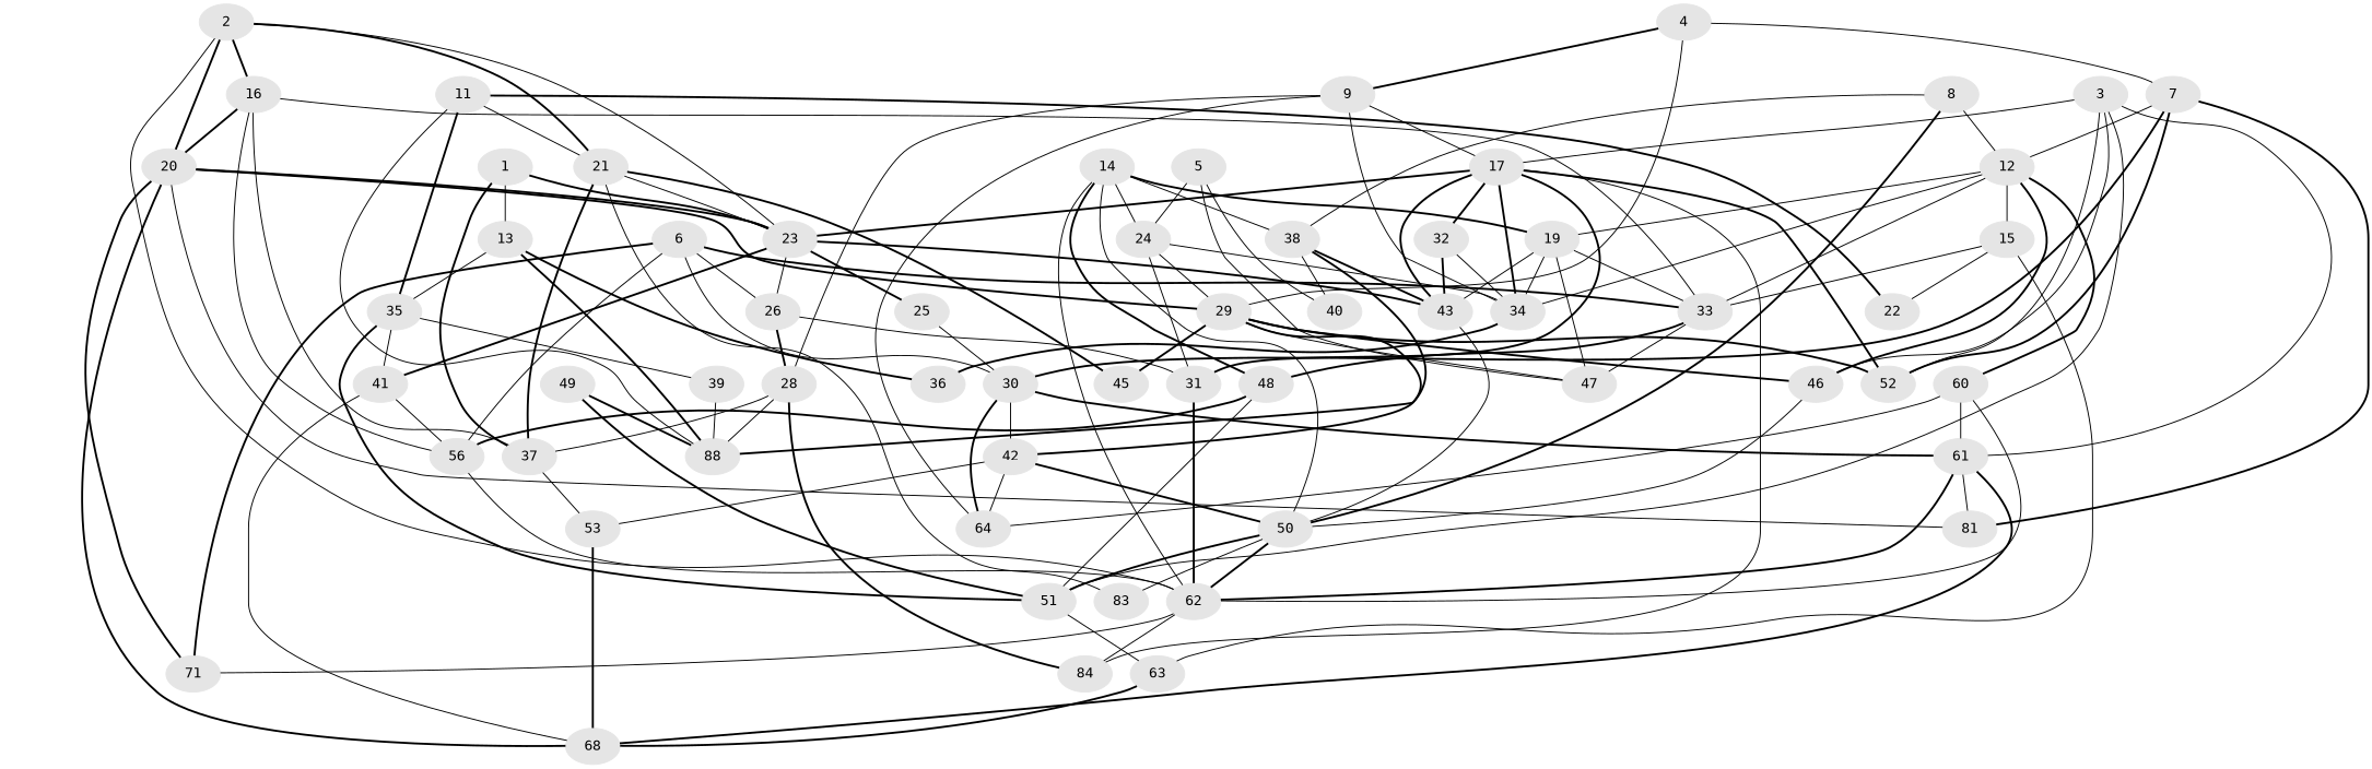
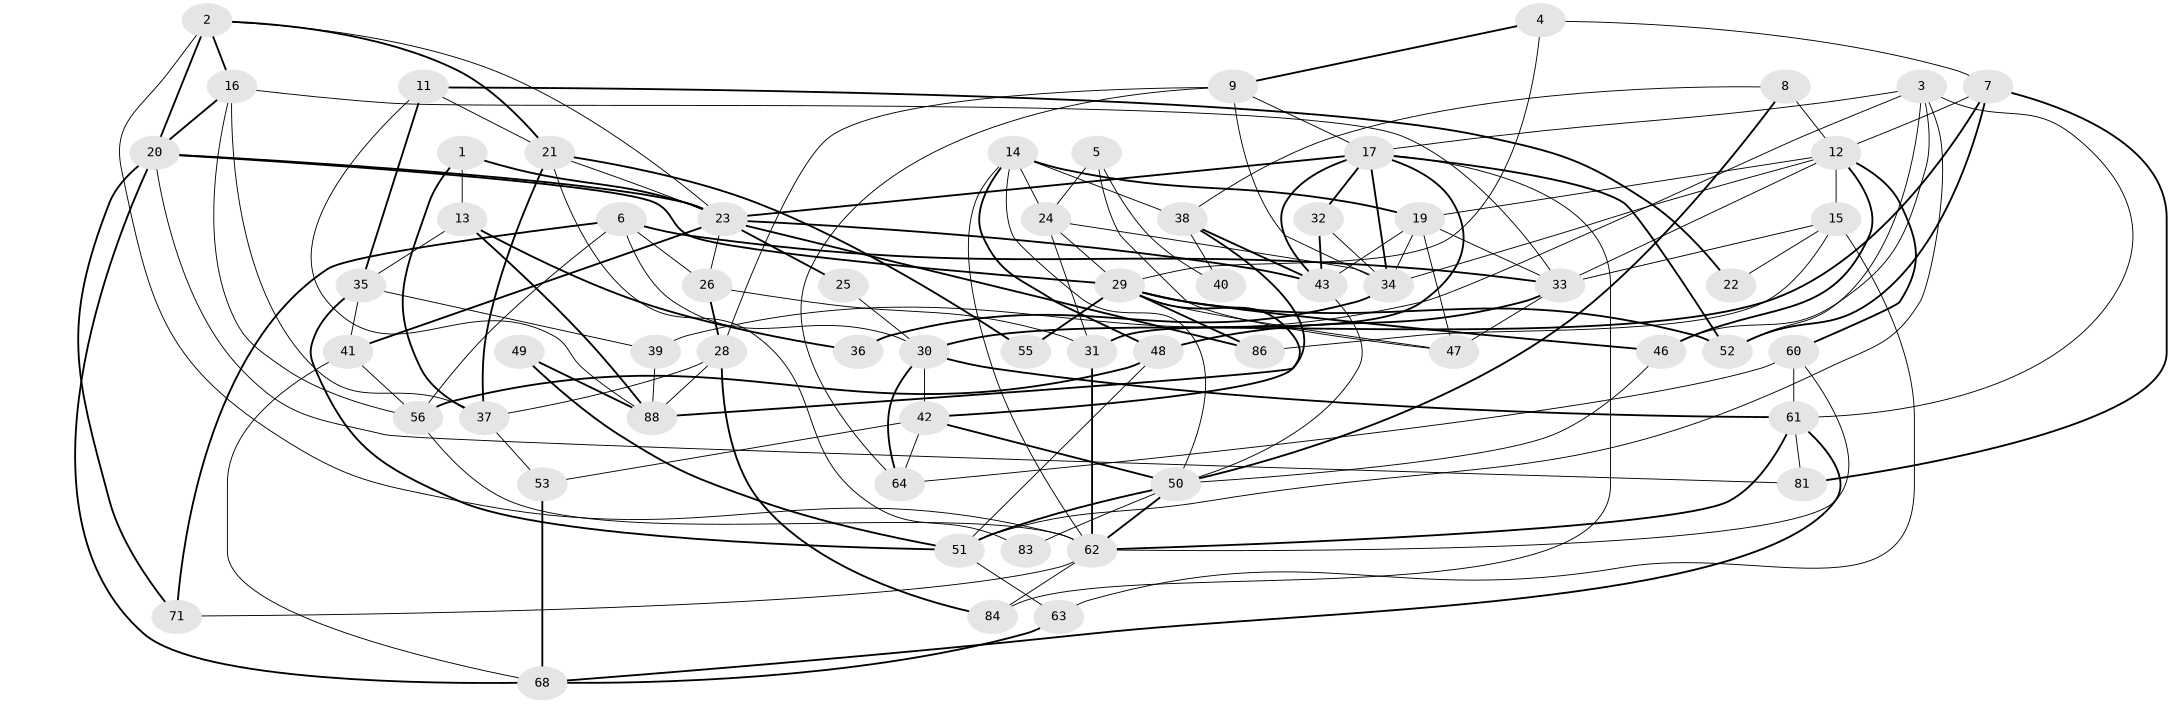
  graph {
    fontname="DejaVu Sans Mono"
    node [color=gray90 fontname="DejaVu Sans Mono" style=filled]
    edge [fontname="DejaVu Sans Mono" style=solid]
    1 [super="+58"]
    13
    23 [super="+54"]
    37 [super="+65"]
    35
    88 [super="+90"]
    36
    26
+   86
    43 [super="+78"]
    25
    41
    53
    2 [super="+10"]
    n15 [label=16 super="+91"]
    20 [super="+66"]
    21 [super="+59"]
    62 [super="+87"]
    33 [super="+79"]
    56 [super="+73"]
    29 [super="+80"]
    71
    81
    68 [super="+76"]
-   45
+   45 [label=55]
    83
    84
    3 [super="+85"]
    17 [super="+27"]
    39
    46
    51 [super="+69"]
    52
    61 [super="+72"]
    34 [super="+77"]
    31
    32
    50 [super="+74"]
    63
    7 [super="+75"]
    30 [super="+55"]
    12 [super="+16"]
    4
    9
    28
    64 [super="+89"]
    47
    42
    5
    24
    40
    6 [super="+44"]
    48
    15 [super="+57"]
    19 [super="+82"]
    60
    8
    38
    11
    22
    14 [super="+70"]
    49
    1 -- 13
    1 -- 23 [style=bold]
    1 -- 37 [style=bold]
    13 -- 35
    13 -- 88 [style=bold]
    13 -- 36 [style=bold]
    23 -- 26
+   23 -- 86 [style=bold]
    23 -- 43 [style=bold]
    23 -- 25 [style=bold]
    23 -- 41 [style=bold]
    37 -- 53
    35 -- 41
    35 -- 39
    35 -- 51 [style=bold]
    26 -- 31
    26 -- 28 [style=bold]
    43 -- 50
    25 -- 30
    41 -- 56
    41 -- 68
    53 -- 68 [style=bold]
    2 -- 23
    2 -- n15 [style=bold]
    2 -- 20 [style=bold weight=2]
    2 -- 21 [style=bold]
    2 -- 62
    n15 -- 37
    n15 -- 20 [style=bold]
    n15 -- 33 [weight=2]
    n15 -- 56
    20 -- 23 [style=bold]
    20 -- 29 [style=bold]
    20 -- 71 [style=bold]
    20 -- 81
    20 -- 68 [style=bold]
    21 -- 23
    21 -- 37 [style=bold]
    21 -- 45 [style=bold]
    21 -- 83
    62 -- 71
    62 -- 84
    33 -- 47
    33 -- 48 [style=bold]
    56 -- 62
+   29 -- 86 [style=bold]
    29 -- 45 [style=bold]
    29 -- 46 [style=bold]
    29 -- 52 [style=bold]
    29 -- 47
    29 -- 42 [style=bold]
    3 -- 17
+   3 -- 39
    3 -- 46
    3 -- 51
    3 -- 52
    3 -- 61
    17 -- 23 [style=bold]
    17 -- 43 [style=bold]
    17 -- 84
    17 -- 52 [style=bold]
    17 -- 34 [style=bold]
    17 -- 31 [style=bold]
    17 -- 32 [style=bold]
    39 -- 88
    46 -- 50
    51 -- 63
    61 -- 62 [style=bold]
    61 -- 81
    61 -- 68 [style=bold]
    34 -- 36 [style=bold]
    31 -- 62 [style=bold]
    32 -- 43 [style=bold]
    32 -- 34
    50 -- 62 [style=bold]
    50 -- 83
    50 -- 51 [style=bold]
    63 -- 68 [style=bold]
    7 -- 81 [style=bold]
    7 -- 52 [style=bold]
    7 -- 30 [style=bold]
    7 -- 12
    30 -- 61 [style=bold weight=2]
    30 -- 64 [style=bold]
    30 -- 42
    12 -- 33
    12 -- 46 [style=bold]
    12 -- 34
    12 -- 15
    12 -- 19
    12 -- 60 [style=bold]
    4 -- 29
    4 -- 7
    4 -- 9 [style=bold]
    9 -- 17
    9 -- 34
    9 -- 28
    9 -- 64
    28 -- 37
    28 -- 88
    28 -- 84 [style=bold]
    42 -- 53
    42 -- 50 [style=bold]
    42 -- 64
    5 -- 47
    5 -- 24
    5 -- 40
    24 -- 29
    24 -- 34
    24 -- 31
    6 -- 26
    6 -- 33 [style=bold]
    6 -- 56
    6 -- 71 [style=bold]
    6 -- 30
    48 -- 56 [style=bold]
    48 -- 51
+   15 -- 86
    15 -- 33
    15 -- 63
    15 -- 22
    19 -- 43
    19 -- 33
    19 -- 34
    19 -- 47
    60 -- 62
    60 -- 61
    60 -- 64
    8 -- 50 [style=bold]
    8 -- 12
    8 -- 38
    38 -- 88 [style=bold]
    38 -- 43 [style=bold]
    38 -- 40
    11 -- 35 [style=bold]
    11 -- 88
    11 -- 21
    11 -- 22 [style=bold]
    14 -- 62
    14 -- 50
    14 -- 24
    14 -- 48 [style=bold]
    14 -- 19 [style=bold]
    14 -- 38
    49 -- 88 [style=bold weight=2]
    49 -- 51 [style=bold]
  }
